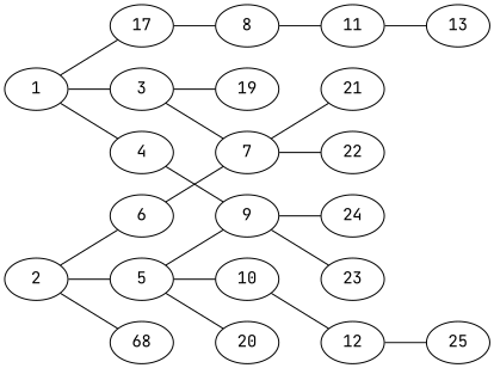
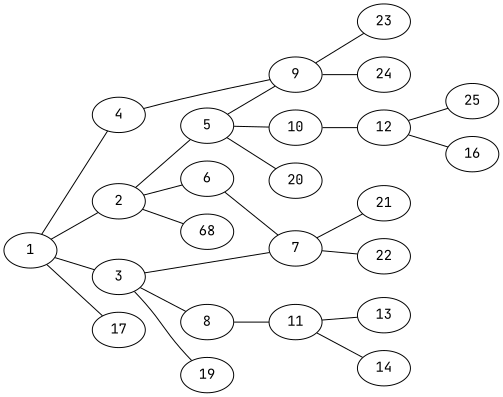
  graph {
    fontname="JetBrains Mono"
    rankdir=LR
    node [chem=O fontname="JetBrains Mono"]
    edge [fontname="JetBrains Mono" valence=1]
    1 [chem=C]
    2 [chem=C]
    3 [chem=C]
    4
    17 [chem=H]
    5 [chem=C]
    6
    n8 [chem=H label=68]
    7 [chem=C]
    8
    19 [chem=H]
    9 [chem=C]
    10
    20 [chem=H]
    21 [chem=H]
    22 [chem=H]
    11 [chem=N]
    23 [chem=H]
    24 [chem=H]
    12 [chem=N]
    13
+   14
    n23 [label=25]
+   16
+   1 -- 2
    1 -- 3
    1 -- 4
    1 -- 17
    2 -- 5
    2 -- 6
    2 -- n8
    3 -- 7
-   17 -- 8
+   3 -- 8
    3 -- 19
    4 -- 9
    5 -- 9
    5 -- 10
    5 -- 20
    6 -- 7
    7 -- 21
    7 -- 22
    8 -- 11
    9 -- 23
    9 -- 24
    10 -- 12
    11 -- 13 [valence=2]
+   11 -- 14
    12 -- n23 [valence=2]
+   12 -- 16
  }
